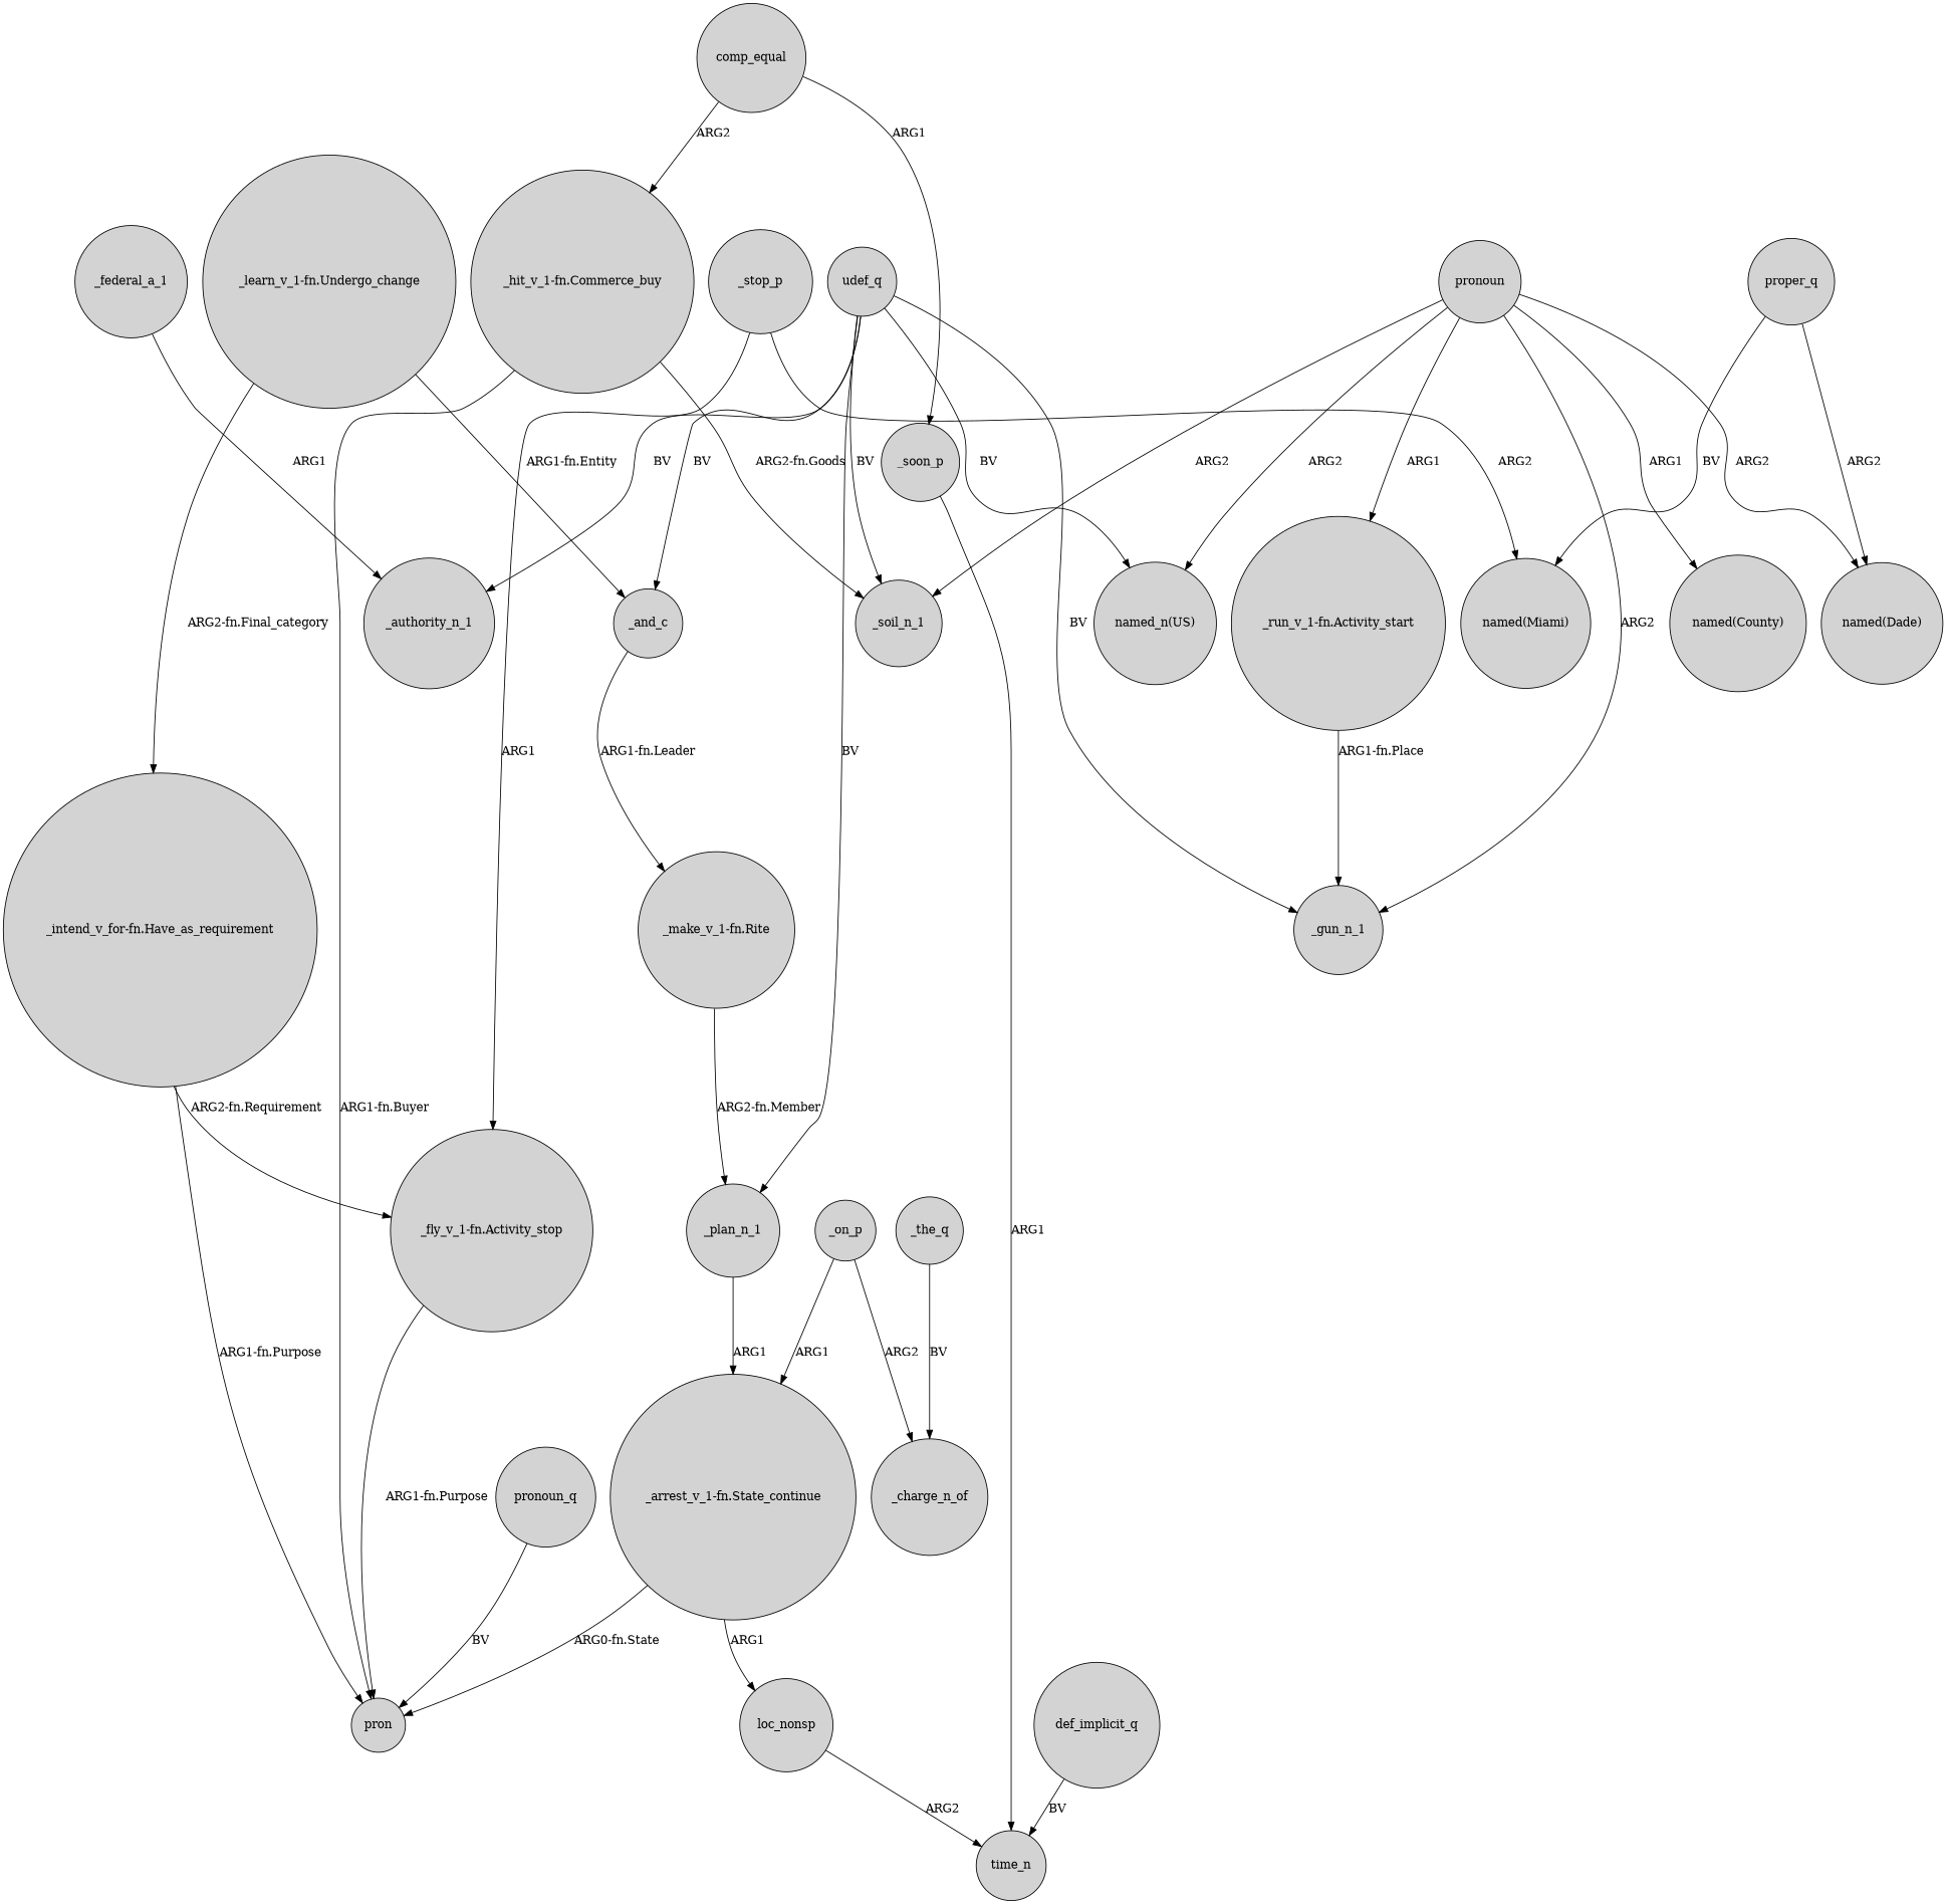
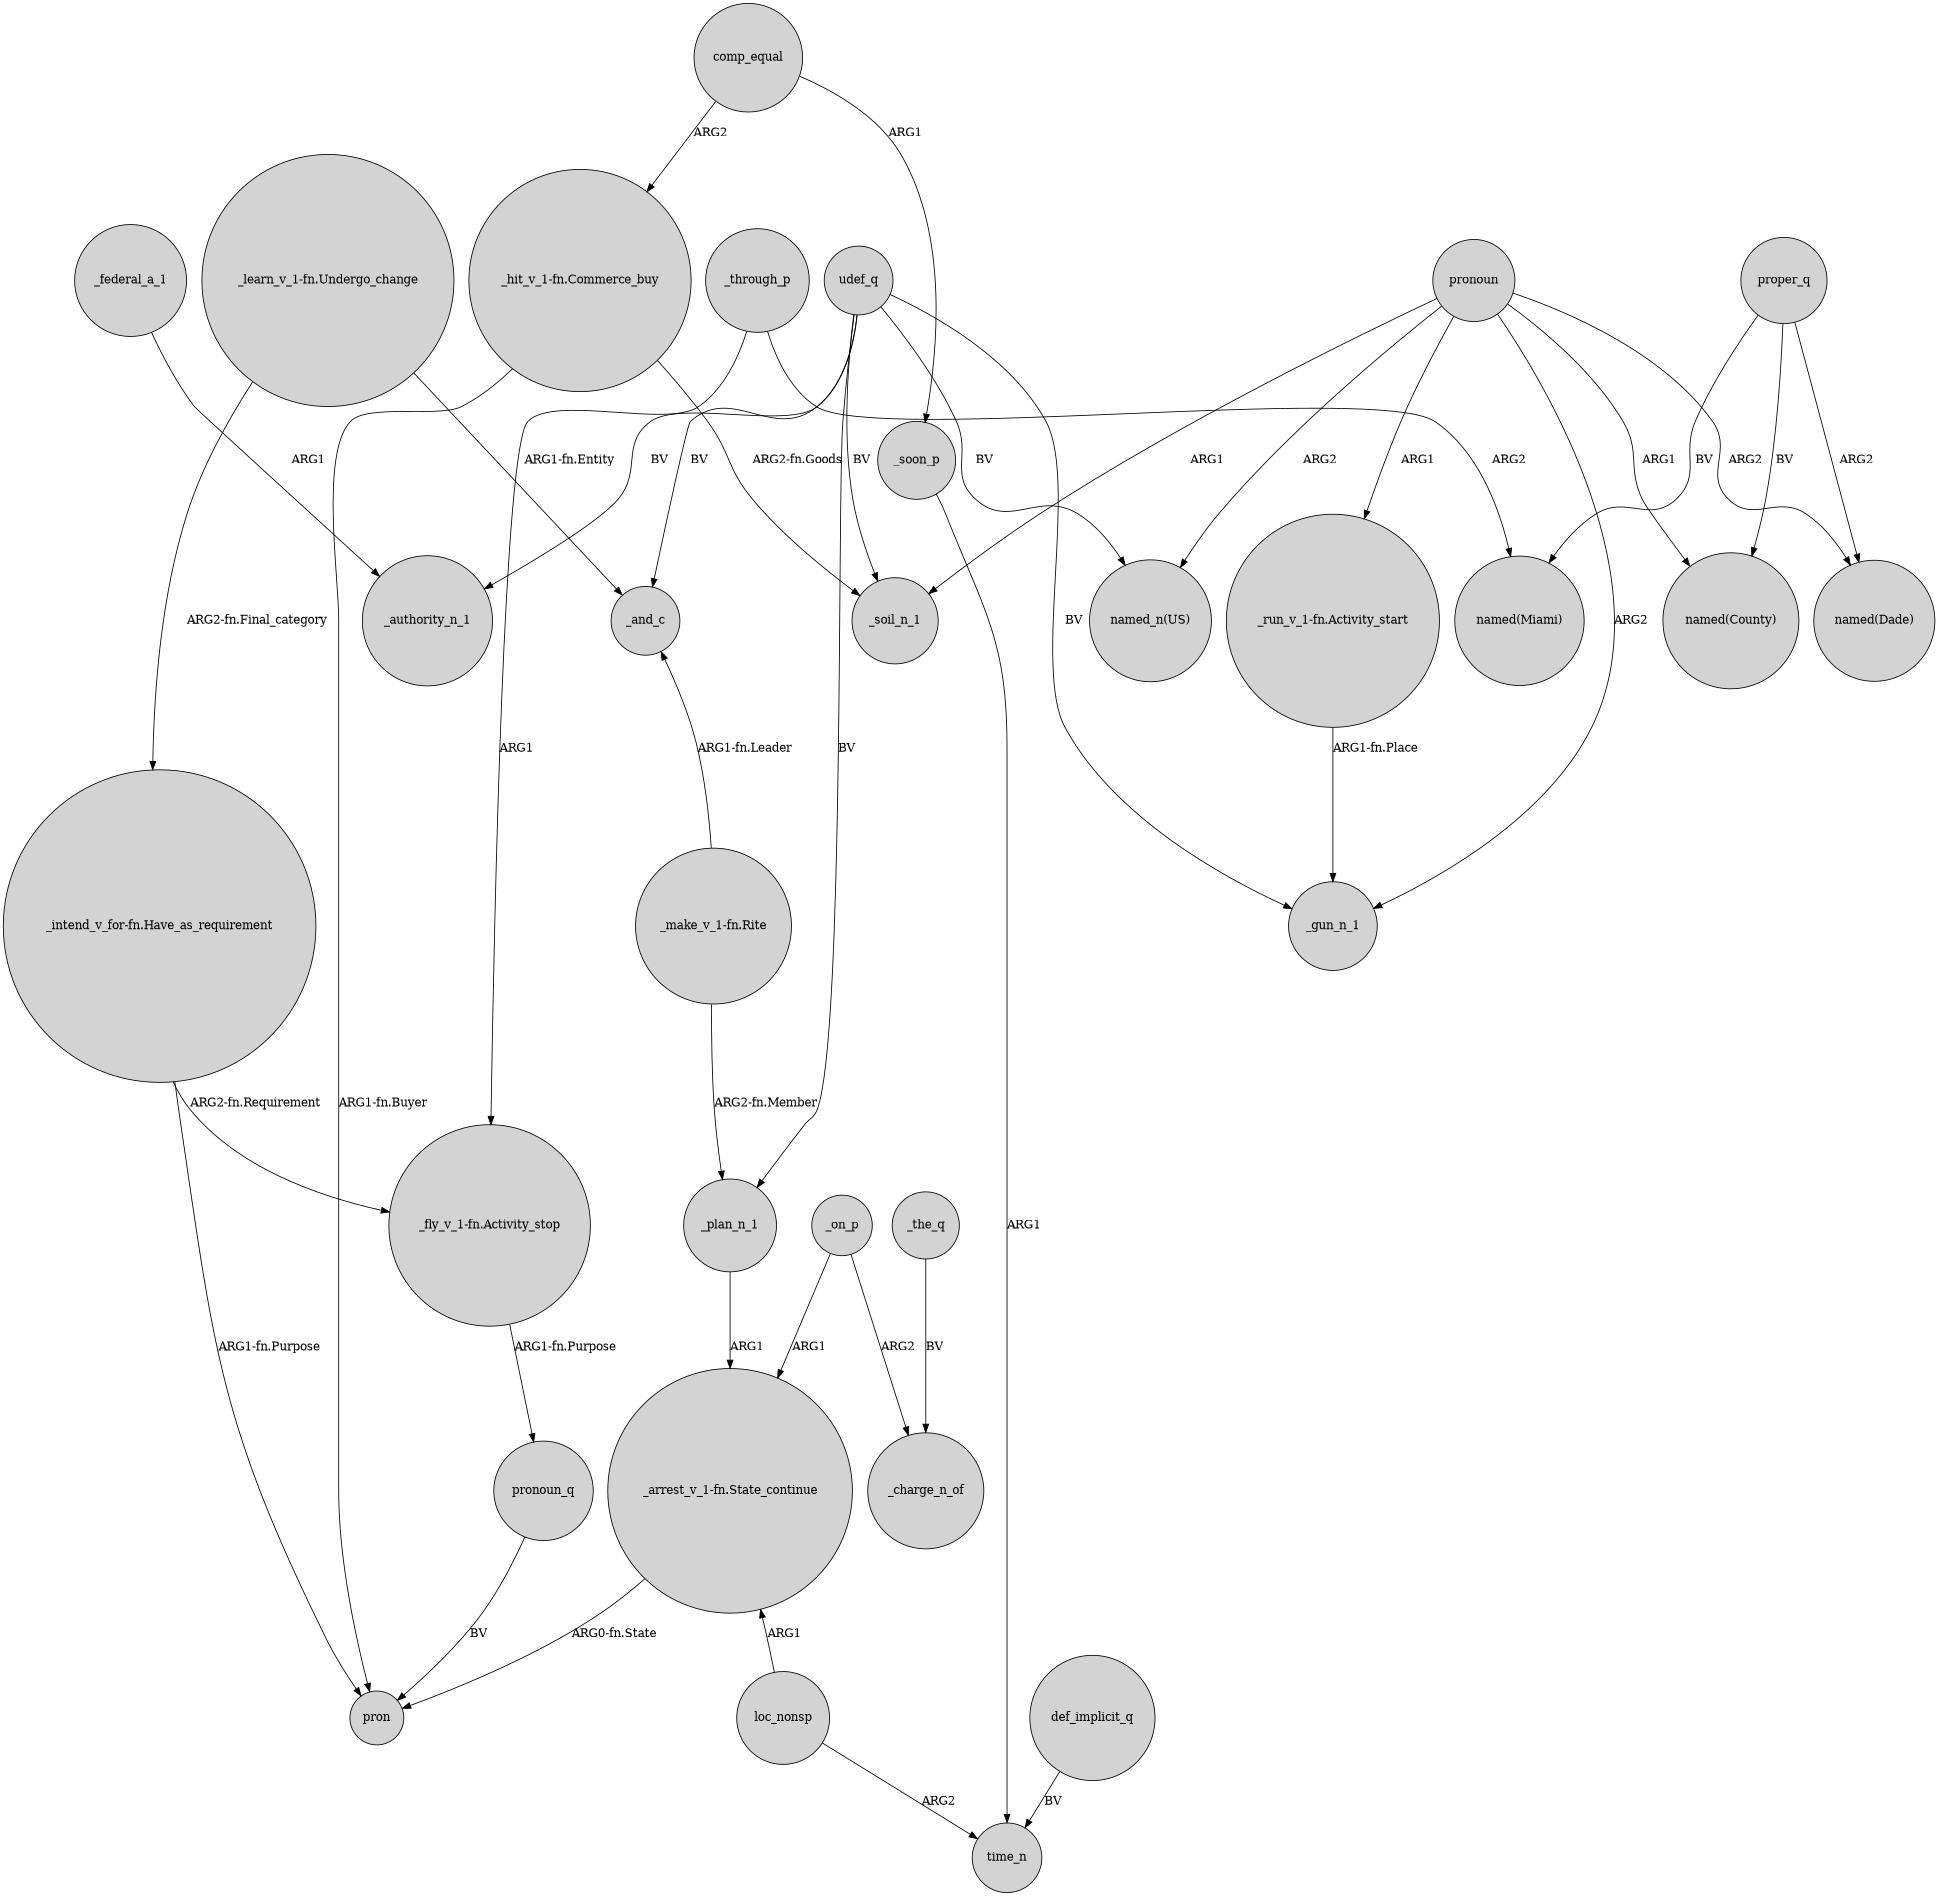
  digraph {
    node [shape=circle style=filled]
    proper_q
    "named(Miami)"
    "named(Dade)"
    "named(County)"
    "_hit_v_1-fn.Commerce_buy"
    pron
    _soil_n_1
    udef_q
    _authority_n_1
    _plan_n_1
    _and_c
    _gun_n_1
    "named_n(US)"
    "_arrest_v_1-fn.State_continue"
    _federal_a_1
    comp_equal
    _soon_p
    time_n
    _the_q
    _charge_n_of
    n21 [label=pronoun]
    "_run_v_1-fn.Activity_start"
-   _through_p [label=_stop_p]
+   _through_p
    "_fly_v_1-fn.Activity_stop"
    _on_p
    "_learn_v_1-fn.Undergo_change"
    "_intend_v_for-fn.Have_as_requirement"
    loc_nonsp
    "_make_v_1-fn.Rite"
    pronoun_q
    def_implicit_q
    proper_q -> "named(Miami)" [label=BV]
    proper_q -> "named(Dade)" [label=ARG2]
+   proper_q -> "named(County)" [label=BV]
    "_hit_v_1-fn.Commerce_buy" -> pron [label="ARG1-fn.Buyer"]
    "_hit_v_1-fn.Commerce_buy" -> _soil_n_1 [label="ARG2-fn.Goods"]
    udef_q -> _soil_n_1 [label=BV]
    udef_q -> _authority_n_1 [label=BV]
    udef_q -> _plan_n_1 [label=BV]
    udef_q -> _and_c [label=BV]
    udef_q -> _gun_n_1 [label=BV]
    udef_q -> "named_n(US)" [label=BV]
    _plan_n_1 -> "_arrest_v_1-fn.State_continue" [label=ARG1]
    "_arrest_v_1-fn.State_continue" -> pron [label="ARG0-fn.State"]
    _federal_a_1 -> _authority_n_1 [label=ARG1]
    comp_equal -> "_hit_v_1-fn.Commerce_buy" [label=ARG2]
    comp_equal -> _soon_p [label=ARG1]
    _soon_p -> time_n [label=ARG1]
    _the_q -> _charge_n_of [label=BV]
    n21 -> "named(Dade)" [label=ARG2]
    n21 -> "named(County)" [label=ARG1]
-   n21 -> _soil_n_1 [label=ARG2]
+   n21 -> _soil_n_1 [label=ARG1]
    n21 -> _gun_n_1 [label=ARG2]
    n21 -> "named_n(US)" [label=ARG2]
    n21 -> "_run_v_1-fn.Activity_start" [label=ARG1]
    "_run_v_1-fn.Activity_start" -> _gun_n_1 [label="ARG1-fn.Place"]
    _through_p -> "named(Miami)" [label=ARG2]
    _through_p -> "_fly_v_1-fn.Activity_stop" [label=ARG1]
-   "_fly_v_1-fn.Activity_stop" -> pron [label="ARG1-fn.Purpose"]
+   "_fly_v_1-fn.Activity_stop" -> pronoun_q [label="ARG1-fn.Purpose"]
    _on_p -> "_arrest_v_1-fn.State_continue" [label=ARG1]
    _on_p -> _charge_n_of [label=ARG2]
    "_learn_v_1-fn.Undergo_change" -> _and_c [label="ARG1-fn.Entity"]
    "_learn_v_1-fn.Undergo_change" -> "_intend_v_for-fn.Have_as_requirement" [label="ARG2-fn.Final_category"]
    "_intend_v_for-fn.Have_as_requirement" -> pron [label="ARG1-fn.Purpose"]
    "_intend_v_for-fn.Have_as_requirement" -> "_fly_v_1-fn.Activity_stop" [label="ARG2-fn.Requirement"]
-   "_arrest_v_1-fn.State_continue" -> loc_nonsp [label=ARG1]
+   loc_nonsp -> "_arrest_v_1-fn.State_continue" [label=ARG1]
    loc_nonsp -> time_n [label=ARG2]
    "_make_v_1-fn.Rite" -> _plan_n_1 [label="ARG2-fn.Member"]
-   _and_c -> "_make_v_1-fn.Rite" [label="ARG1-fn.Leader"]
+   "_make_v_1-fn.Rite" -> _and_c [label="ARG1-fn.Leader"]
    pronoun_q -> pron [label=BV]
    def_implicit_q -> time_n [label=BV]
  }
